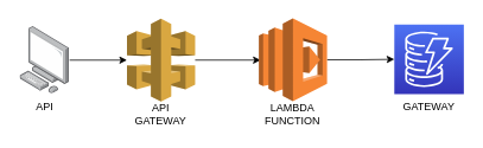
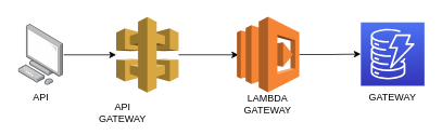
  <mxCell id="0" />
  <mxCell id="1" parent="0" />
  <mxCell id="2" value="" style="image;points=[];aspect=fixed;html=1;align=center;shadow=0;dashed=0;image=img/lib/allied_telesis/computer_and_terminals/Personal_Computer.svg;" vertex="1" parent="1"><mxGeometry x="22" y="29.23" width="55.6" height="75.35" as="geometry" /></mxCell>
  <mxCell id="3" value="" style="endArrow=classic;html=1;rounded=0;" edge="1" parent="1" source="2" target="5"><mxGeometry width="50" height="50" relative="1" as="geometry"><mxPoint x="342" y="126" as="sourcePoint" /><mxPoint x="132" y="66" as="targetPoint" /></mxGeometry></mxCell>
  <mxCell id="4" style="edgeStyle=orthogonalEdgeStyle;rounded=0;orthogonalLoop=1;jettySize=auto;html=1;entryX=0.026;entryY=0.504;entryDx=0;entryDy=0;entryPerimeter=0;" edge="1" parent="1" source="5" target="9"><mxGeometry relative="1" as="geometry"><mxPoint x="282" y="66.9" as="targetPoint" /></mxGeometry></mxCell>
  <mxCell id="5" value="" style="outlineConnect=0;dashed=0;verticalLabelPosition=bottom;verticalAlign=top;align=center;html=1;shape=mxgraph.aws3.api_gateway;fillColor=#D9A741;gradientColor=none;" vertex="1" parent="1"><mxGeometry x="142" y="20.4" width="76.5" height="93" as="geometry" /></mxCell>
  <mxCell id="6" value="API" style="text;html=1;strokeColor=none;fillColor=none;align=center;verticalAlign=middle;whiteSpace=wrap;rounded=0;" vertex="1" parent="1"><mxGeometry x="20" y="105" width="60" height="30" as="geometry" /></mxCell>
- <mxCell id="7" value="API GATEWAY" style="text;html=1;strokeColor=none;fillColor=none;align=center;verticalAlign=middle;whiteSpace=wrap;rounded=0;" vertex="1" parent="1"><mxGeometry x="150.25" y="113.4" width="60" height="30" as="geometry" /></mxCell>
+ <mxCell id="7" value="API GATEWAY" style="text;html=1;strokeColor=none;fillColor=none;align=center;verticalAlign=middle;whiteSpace=wrap;rounded=0;" vertex="1" parent="1"><mxGeometry x="120.25" y="123.4" width="60" height="30" as="geometry" /></mxCell>
  <mxCell id="8" style="edgeStyle=orthogonalEdgeStyle;rounded=0;orthogonalLoop=1;jettySize=auto;html=1;entryX=0;entryY=0.5;entryDx=0;entryDy=0;entryPerimeter=0;" edge="1" parent="1" source="9" target="11"><mxGeometry relative="1" as="geometry"><mxPoint x="442" y="66.5" as="targetPoint" /></mxGeometry></mxCell>
  <mxCell id="9" value="" style="outlineConnect=0;dashed=0;verticalLabelPosition=bottom;verticalAlign=top;align=center;html=1;shape=mxgraph.aws3.lambda;fillColor=#F58534;gradientColor=none;" vertex="1" parent="1"><mxGeometry x="290" y="20" width="76.5" height="93" as="geometry" /></mxCell>
- <mxCell id="10" value="LAMBDA FUNCTION" style="text;html=1;strokeColor=none;fillColor=none;align=center;verticalAlign=middle;whiteSpace=wrap;rounded=0;" vertex="1" parent="1"><mxGeometry x="298.25" y="113.4" width="60" height="30" as="geometry" /></mxCell>
+ <mxCell id="10" value="LAMBDA GATEWAY" style="text;html=1;strokeColor=none;fillColor=none;align=center;verticalAlign=middle;whiteSpace=wrap;rounded=0;" vertex="1" parent="1"><mxGeometry x="298.25" y="113.4" width="60" height="30" as="geometry" /></mxCell>
  <mxCell id="11" value="" style="sketch=0;points=[[0,0,0],[0.25,0,0],[0.5,0,0],[0.75,0,0],[1,0,0],[0,1,0],[0.25,1,0],[0.5,1,0],[0.75,1,0],[1,1,0],[0,0.25,0],[0,0.5,0],[0,0.75,0],[1,0.25,0],[1,0.5,0],[1,0.75,0]];outlineConnect=0;fontColor=#232F3E;gradientColor=#4D72F3;gradientDirection=north;fillColor=#3334B9;strokeColor=#ffffff;dashed=0;verticalLabelPosition=bottom;verticalAlign=top;align=center;html=1;fontSize=12;fontStyle=0;aspect=fixed;shape=mxgraph.aws4.resourceIcon;resIcon=mxgraph.aws4.dynamodb;" vertex="1" parent="1"><mxGeometry x="442" y="27" width="78" height="78" as="geometry" /></mxCell>
  <mxCell id="12" value="GATEWAY" style="text;html=1;strokeColor=none;fillColor=none;align=center;verticalAlign=middle;whiteSpace=wrap;rounded=0;" vertex="1" parent="1"><mxGeometry x="451" y="104.58" width="60" height="30" as="geometry" /></mxCell>
